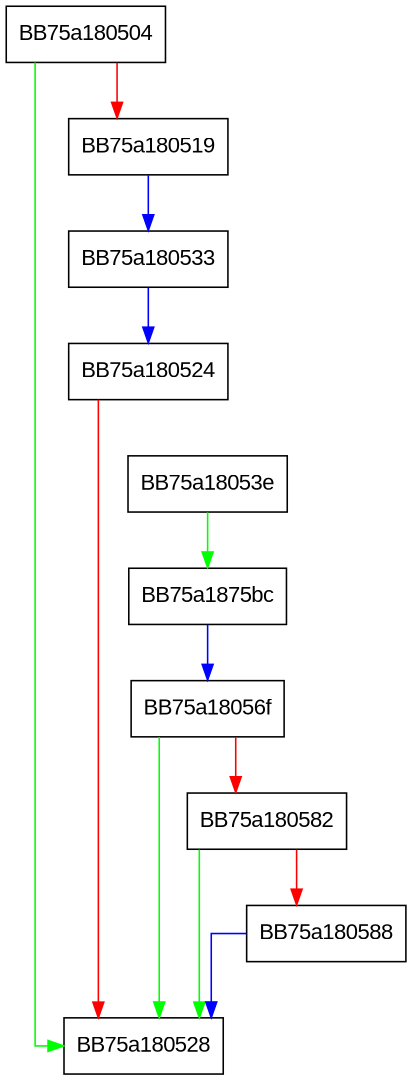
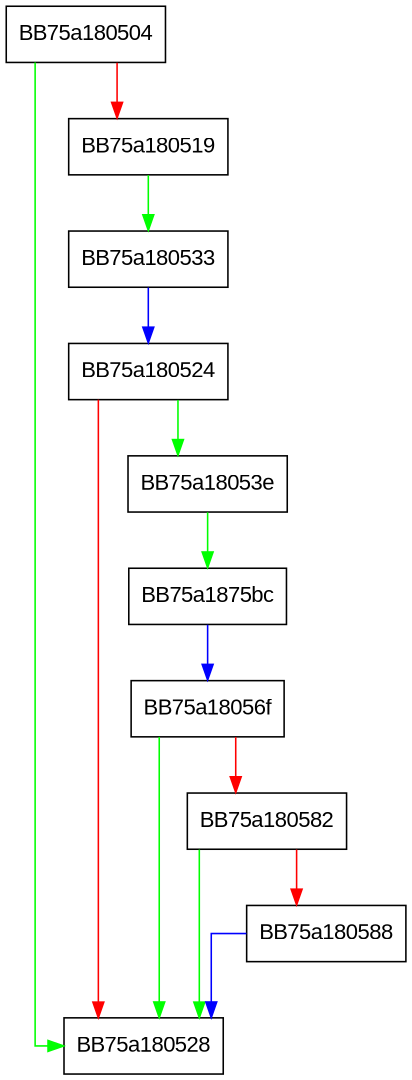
  digraph {
    fontname="Liberation Sans"
    splines=ortho
    node [fontname="Liberation Sans" shape=box]
    edge [color=green fontname="Liberation Sans"]
    BB75a180504
    BB75a180528
    BB75a180519
    BB75a180533
    BB75a180524
    BB75a18053e
    n7 [label=BB75a1875bc]
    BB75a18056f
    BB75a180582
    BB75a180588
    BB75a180504 -> BB75a180528
    BB75a180504 -> BB75a180519 [color=red]
-   BB75a180519 -> BB75a180533 [color=blue]
+   BB75a180519 -> BB75a180533
    BB75a180533 -> BB75a180524 [color=blue]
    BB75a180524 -> BB75a180528 [color=red]
+   BB75a180524 -> BB75a18053e
    BB75a18053e -> n7
    n7 -> BB75a18056f [color=blue]
    BB75a18056f -> BB75a180528
    BB75a18056f -> BB75a180582 [color=red]
    BB75a180582 -> BB75a180528
    BB75a180582 -> BB75a180588 [color=red]
    BB75a180588 -> BB75a180528 [color=blue]
  }
